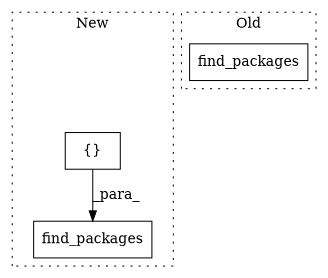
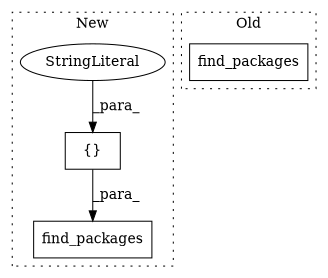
  digraph {
    node [a=32 shape=box]
    n1 [a=4 l="1,1" label="{}" s="1741,1780"]
+   n2 [a=45 l=9 label=StringLiteral s=1742 shape=ellipse]
    n3 [l="14,1" label=find_packages s="1715,1781"]
    n4 [l="19,2" label=find_packages s="1112,1162"]
    subgraph cluster_1 {
      label=New
      style=dotted
      n1
+     n2
      n3
    }
    subgraph cluster_2 {
      label=Old
      style=dotted
      n4
    }
    n1 -> n3 [label=_para_]
+   n2 -> n1 [label=_para_]
  }
